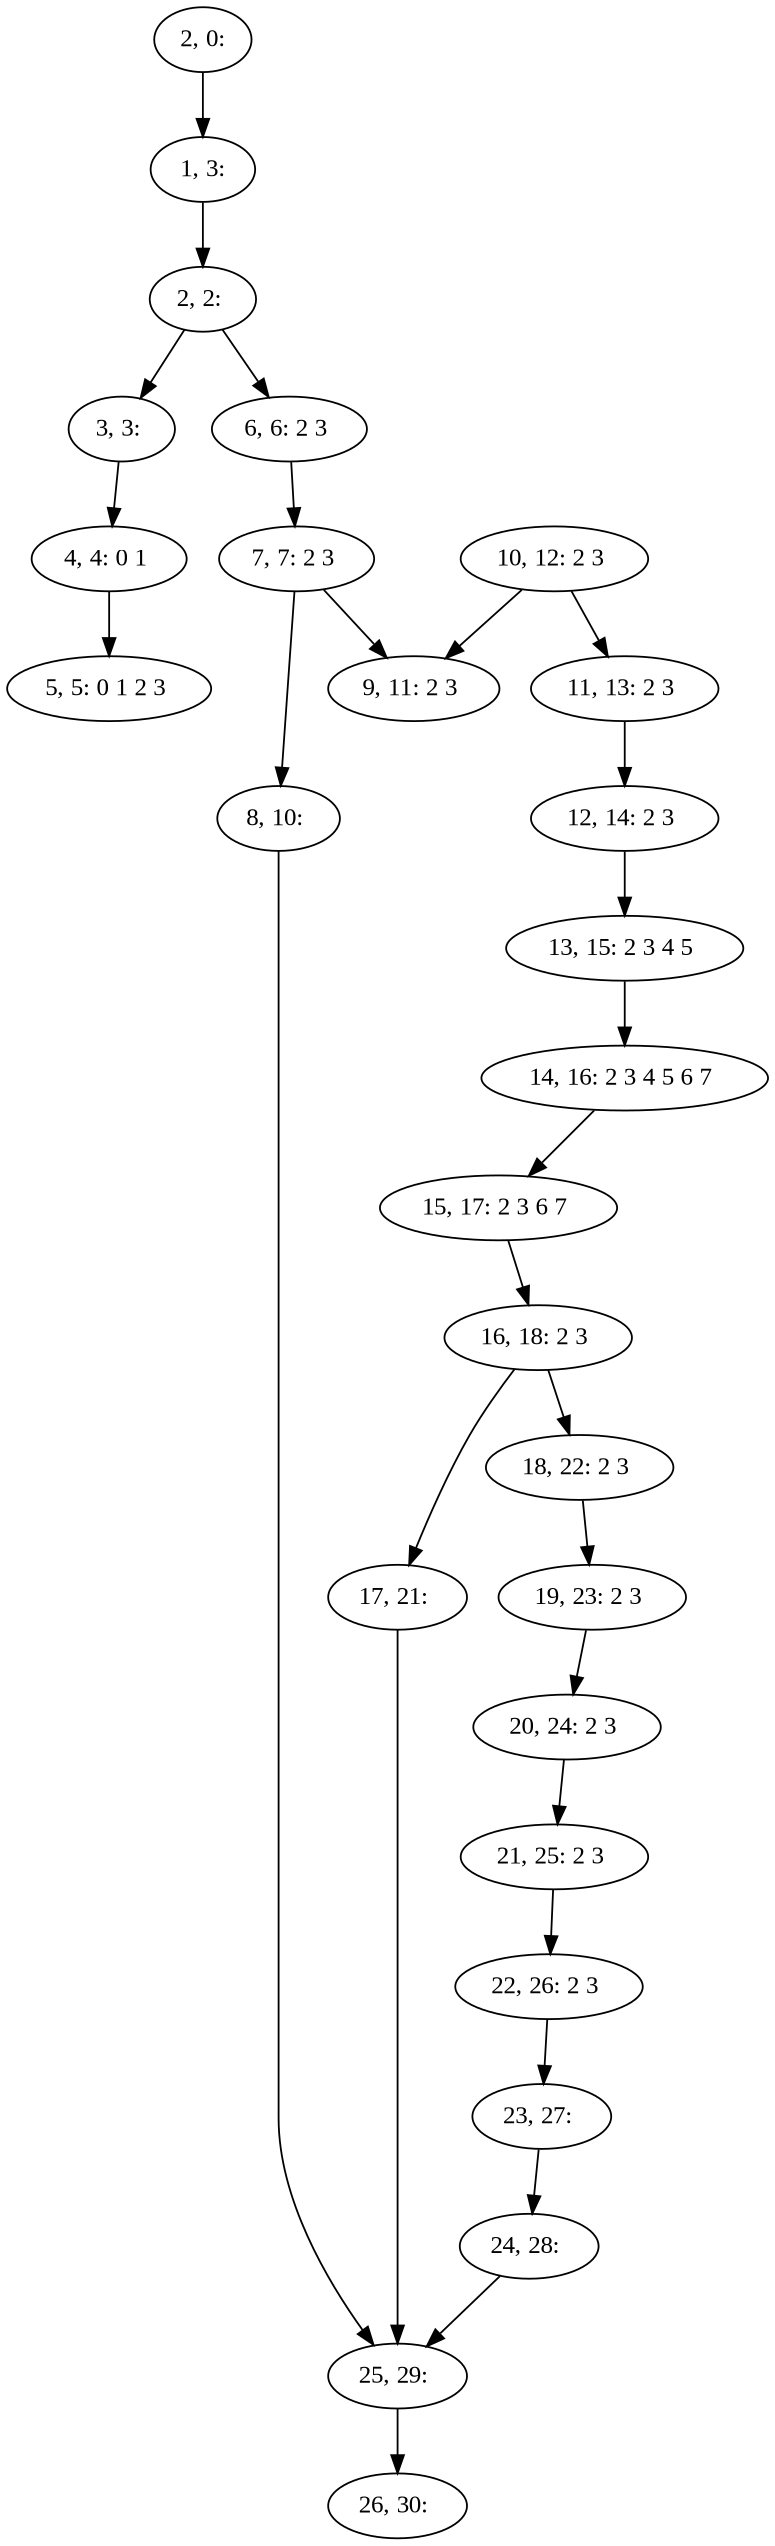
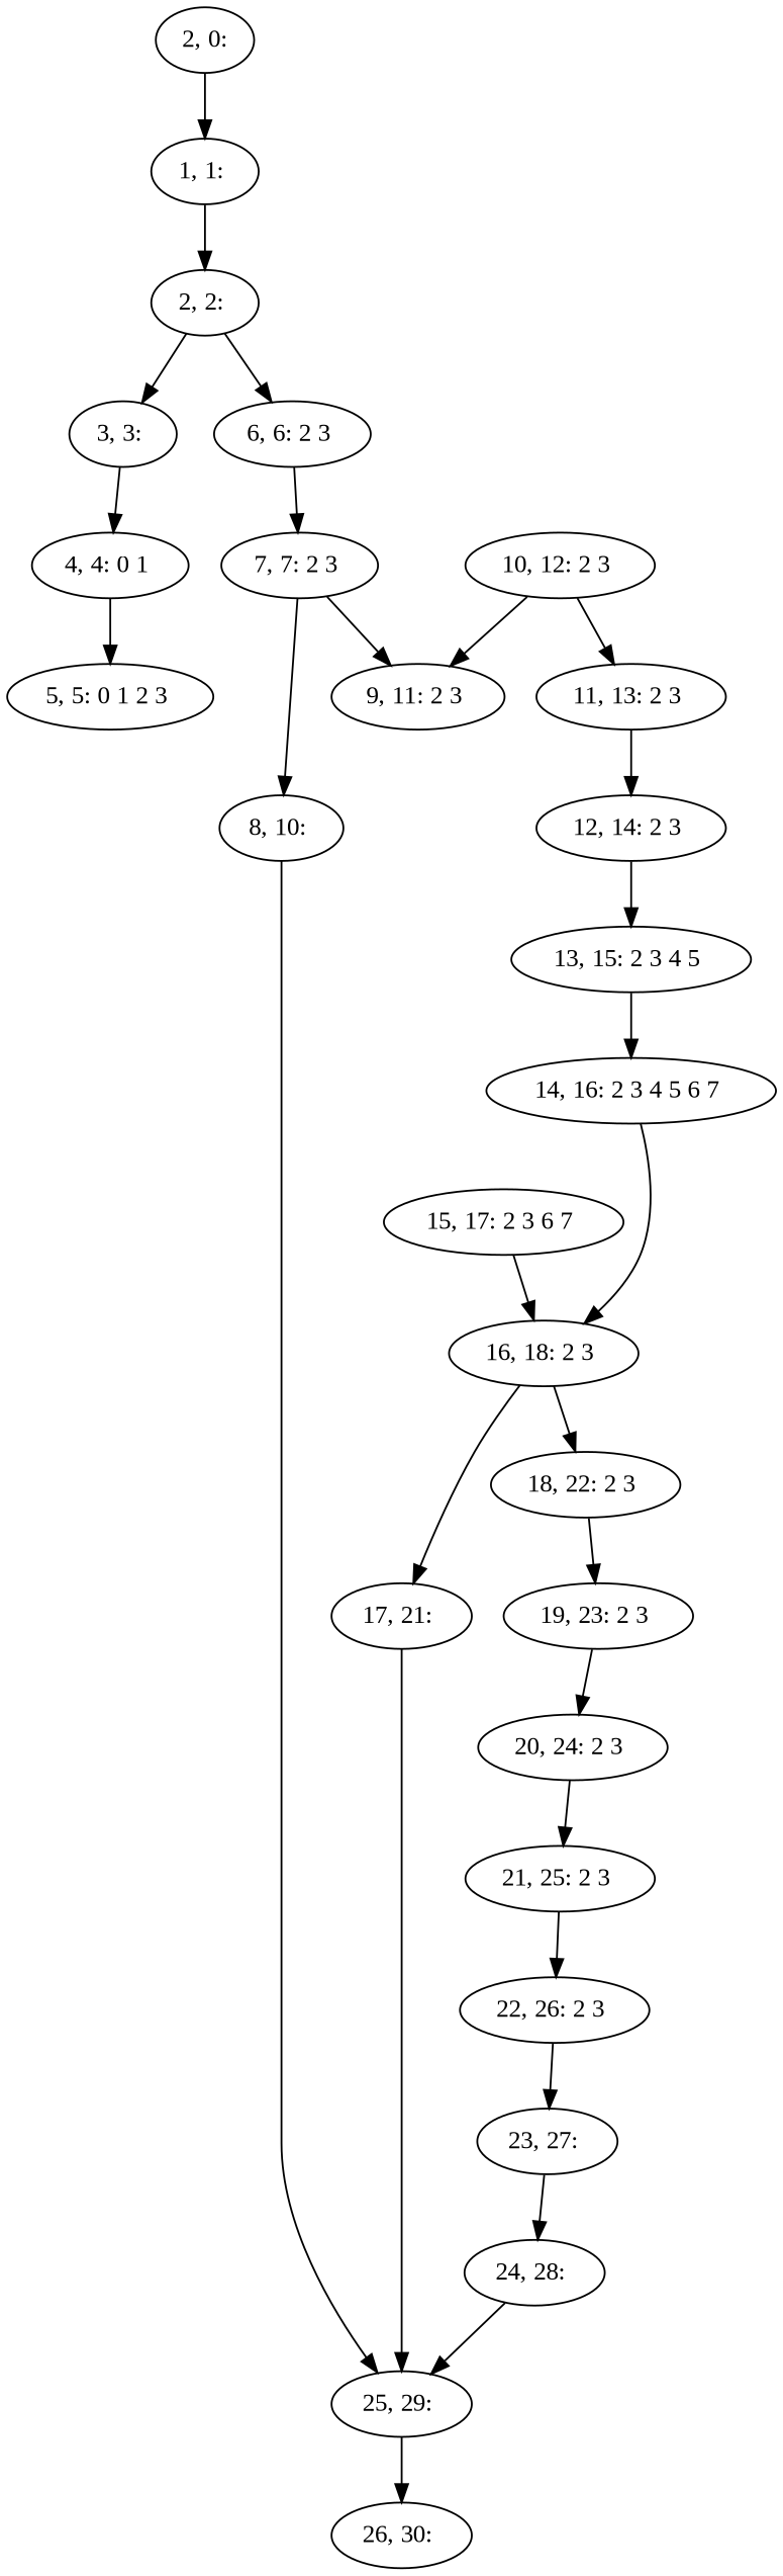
  digraph {
    fontname="Liberation Serif"
    node [fontname="Liberation Serif"]
    edge [fontname="Liberation Serif"]
    n1 [label="2, 0:"]
-   n2 [label="1, 3:"]
+   n2 [label="1, 1: "]
    n3 [label="2, 2: "]
    n4 [label="3, 3: "]
    n5 [label="6, 6: 2 3 "]
    n6 [label="4, 4: 0 1 "]
    n7 [label="5, 5: 0 1 2 3 "]
    n8 [label="7, 7: 2 3 "]
    n9 [label="8, 10: "]
    n10 [label="9, 11: 2 3 "]
    n11 [label="25, 29: "]
    n12 [label="26, 30: "]
    n13 [label="10, 12: 2 3 "]
    n14 [label="11, 13: 2 3 "]
    n15 [label="12, 14: 2 3 "]
    n16 [label="13, 15: 2 3 4 5 "]
    n17 [label="14, 16: 2 3 4 5 6 7 "]
    n18 [label="15, 17: 2 3 6 7 "]
    n19 [label="16, 18: 2 3 "]
    n20 [label="17, 21: "]
    n21 [label="18, 22: 2 3 "]
    n22 [label="19, 23: 2 3 "]
    n23 [label="20, 24: 2 3 "]
    n24 [label="21, 25: 2 3 "]
    n25 [label="22, 26: 2 3 "]
    n26 [label="23, 27: "]
    n27 [label="24, 28: "]
    n1 -> n2
    n2 -> n3
    n3 -> n4
    n3 -> n5
    n4 -> n6
    n5 -> n8
    n6 -> n7
    n8 -> n9
    n8 -> n10
    n9 -> n11
    n11 -> n12
    n13 -> n10
    n13 -> n14
    n14 -> n15
    n15 -> n16
    n16 -> n17
-   n17 -> n18
+   n17 -> n19
    n18 -> n19
    n19 -> n20
    n19 -> n21
    n20 -> n11
    n21 -> n22
    n22 -> n23
    n23 -> n24
    n24 -> n25
    n25 -> n26
    n26 -> n27
    n27 -> n11
  }
